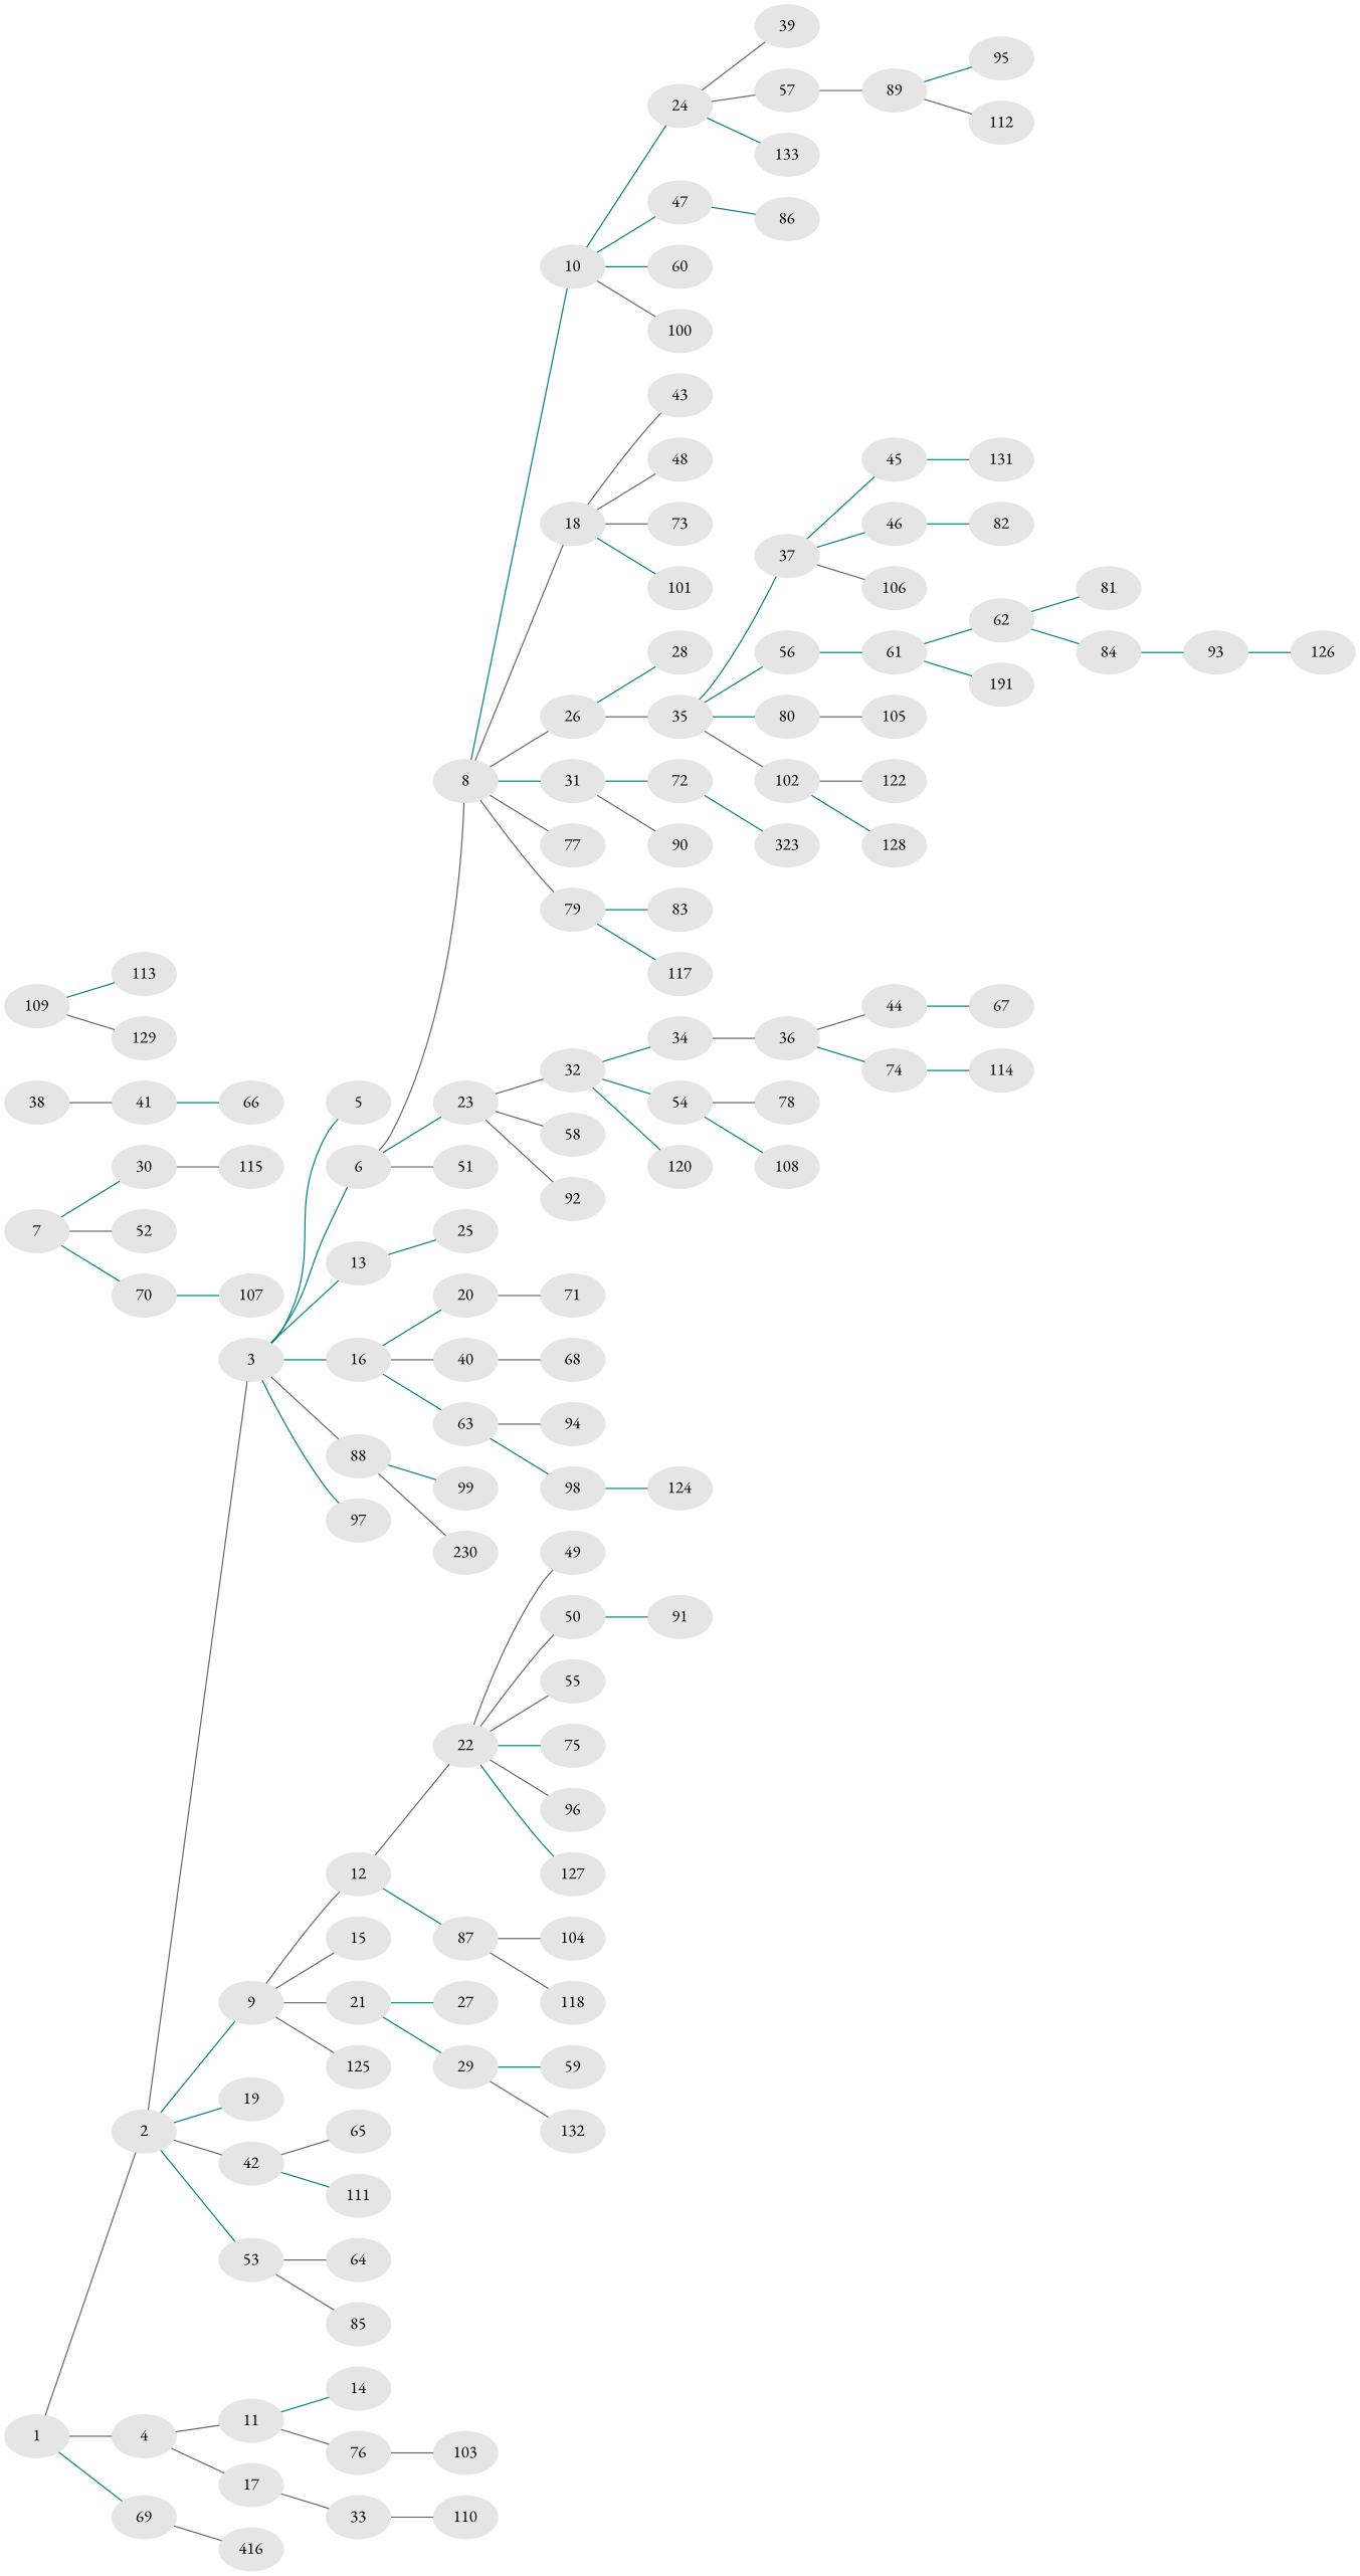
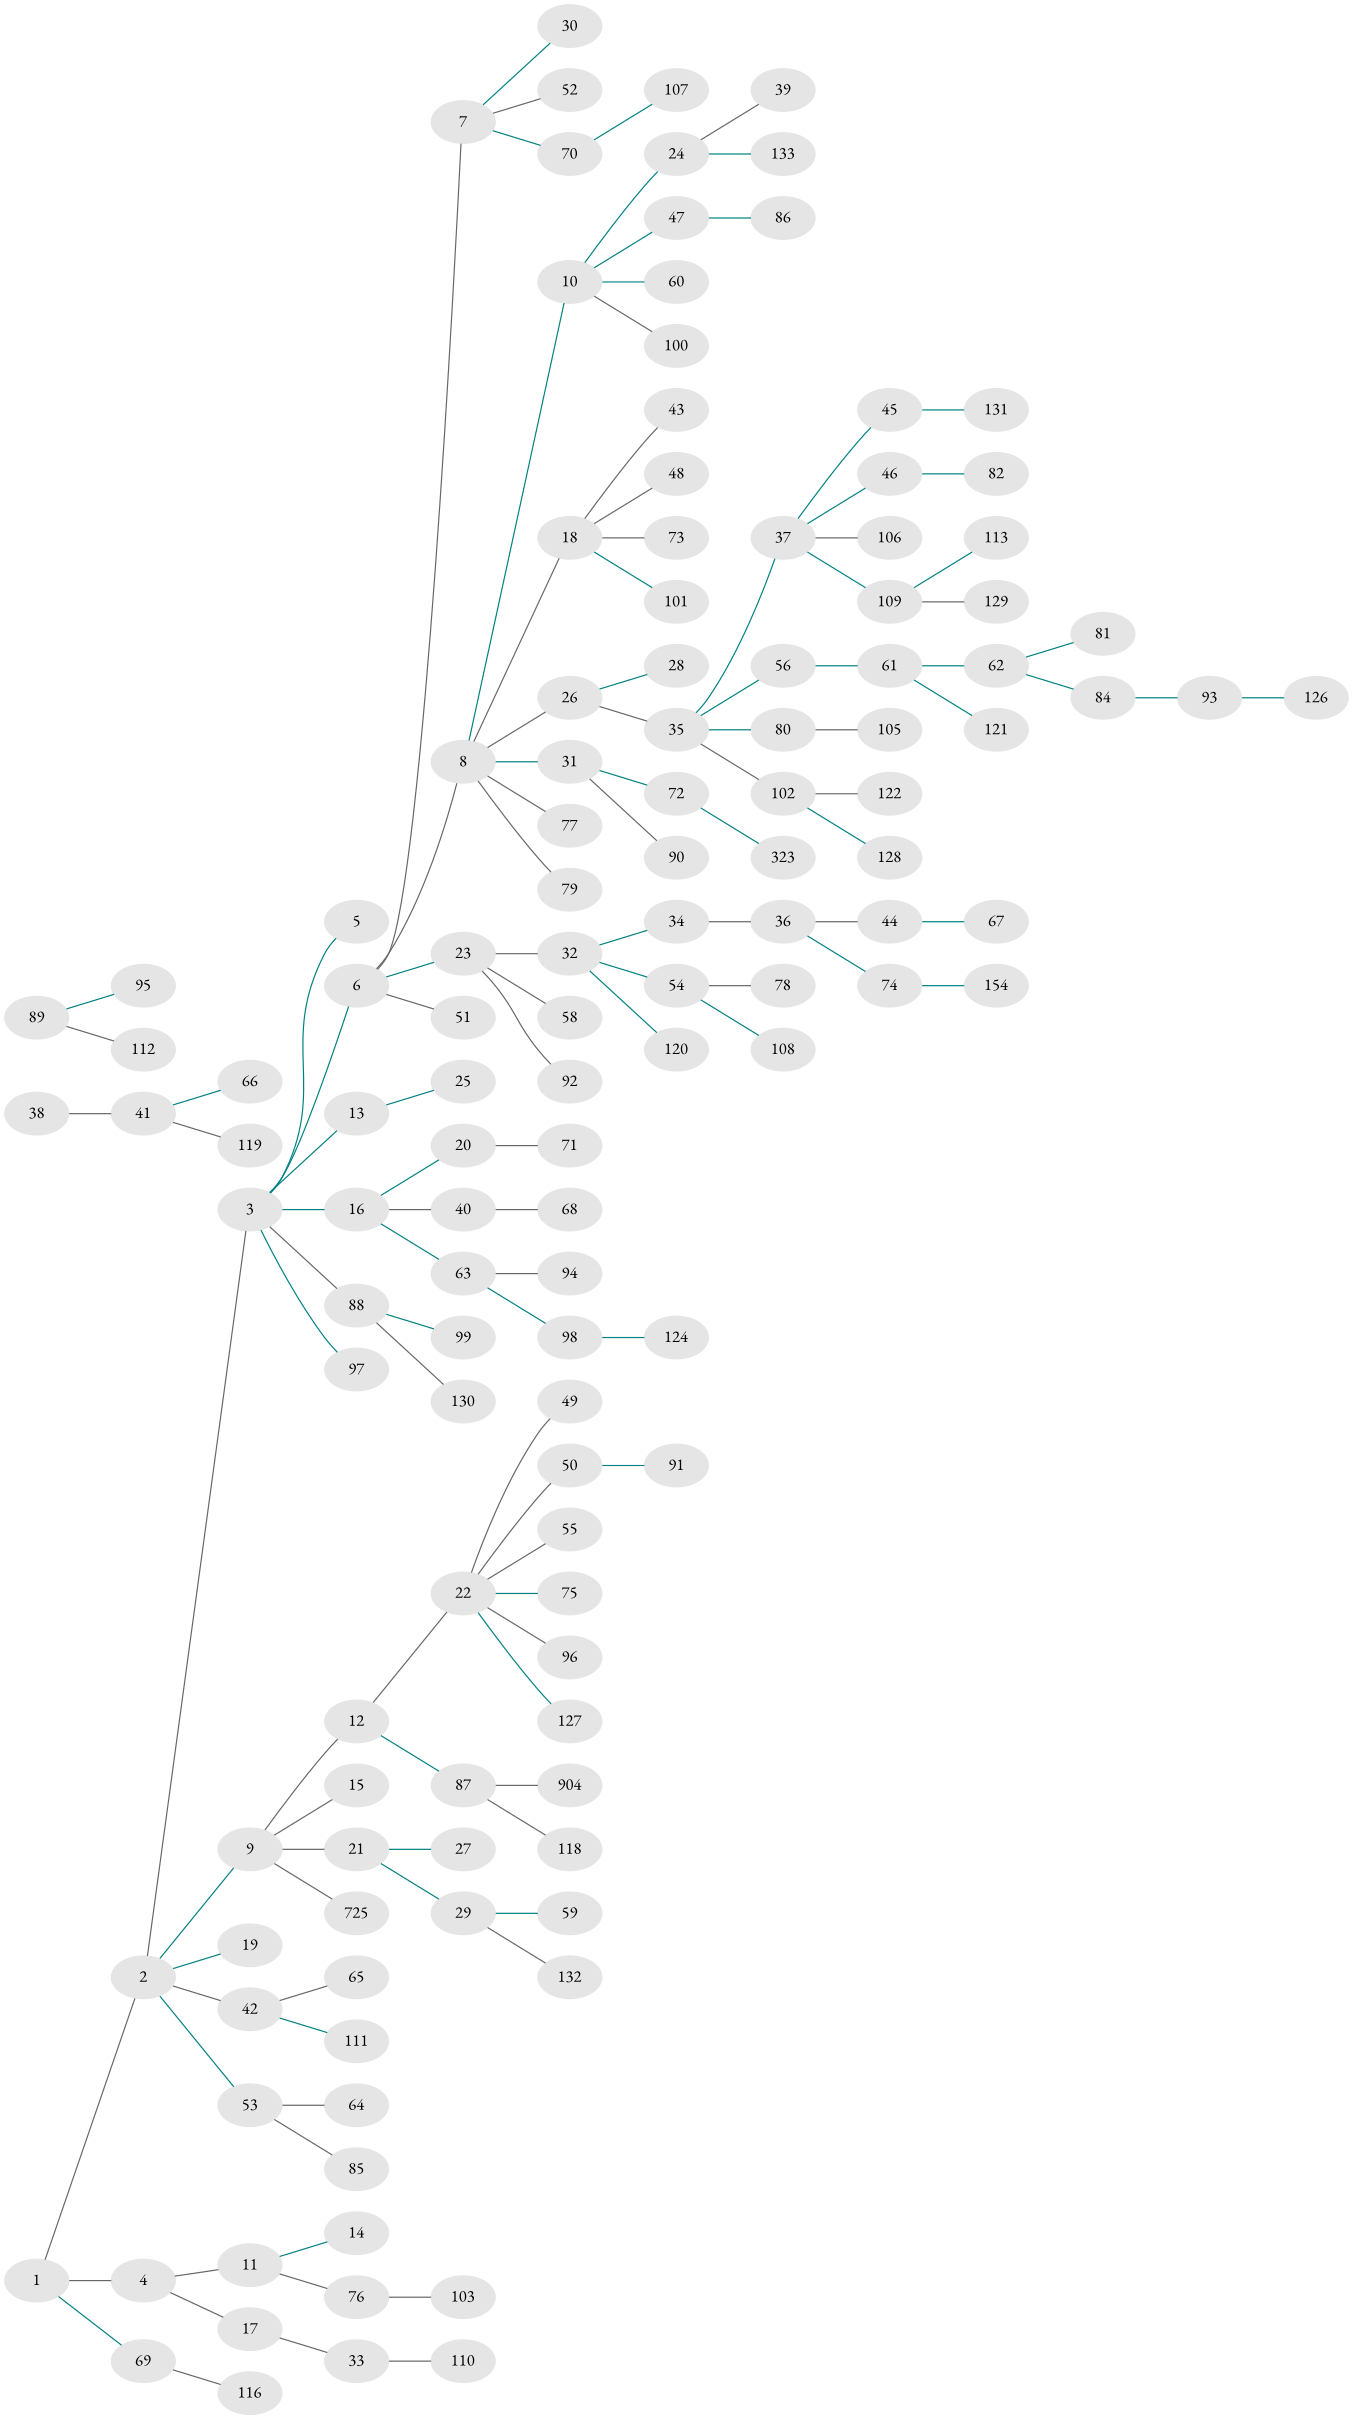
  graph {
    fontname="EB Garamond"
    rankdir=LR
    node [color=gray90 fontname="EB Garamond" style=filled]
    edge [color=teal fontname="EB Garamond"]
    1
    2
    4
    69
    3
    9
    19
    42
    53
    11
    17
-   116 [label=416]
+   116
    5
    6
    13
    16
    88
    97
    12
    15
    21
-   125
+   125 [label=725]
    65
    111
    64
    85
    7
    8
    23
    51
    25
    20
    40
    63
    99
-   130 [label=230]
+   130
    14
    76
    33
    30
    52
    70
    10
    18
    26
    31
    77
    79
    32
    58
    92
-   115
    107
    24
    47
    60
    100
    43
    48
    73
    101
    28
    35
    72
    90
-   83
-   117
    22
    87
    27
    29
    39
-   57
    133
    86
    103
    49
    50
    55
    75
    96
    127
-   104
+   104 [label=904]
    118
    71
    68
    94
    98
    110
    59
    132
    38
    41
    91
    34
    54
    120
    89
    37
    56
    80
    102
    n103 [label=323]
    36
    78
    108
    44
    74
    45
    46
    106
    109
    61
    105
    122
    128
    67
-   114
+   114 [label=154]
    131
    82
    113
    129
    66
+   119
    62
-   121 [label=191]
+   121
    95
    112
    81
    84
    93
    124
    126
    1 -- 2 [color=gray40]
    1 -- 4 [color=gray40]
    1 -- 69
    2 -- 3 [color=gray40]
    2 -- 9
    2 -- 19
    2 -- 42 [color=gray40]
    2 -- 53
    4 -- 11 [color=gray40]
    4 -- 17 [color=gray40]
    69 -- 116 [color=gray40]
    3 -- 5
    3 -- 6
    3 -- 13
    3 -- 16
    3 -- 88 [color=gray40]
    3 -- 97
    9 -- 12 [color=gray40]
    9 -- 15 [color=gray40]
    9 -- 21 [color=gray40]
    9 -- 125 [color=gray40]
    42 -- 65 [color=gray40]
    42 -- 111
    53 -- 64 [color=gray40]
    53 -- 85 [color=gray40]
    11 -- 14
    11 -- 76 [color=gray40]
    17 -- 33 [color=gray40]
+   6 -- 7 [color=gray40]
    6 -- 8 [color=gray40]
    6 -- 23
    6 -- 51 [color=gray40]
    13 -- 25
    16 -- 20
    16 -- 40 [color=gray40]
    16 -- 63
    88 -- 99
    88 -- 130 [color=gray40]
    12 -- 22 [color=gray40]
    12 -- 87
    21 -- 27
    21 -- 29
    7 -- 30
    7 -- 52 [color=gray40]
    7 -- 70
    8 -- 10
    8 -- 18 [color=gray40]
    8 -- 26 [color=gray40]
    8 -- 31
    8 -- 77 [color=gray40]
    8 -- 79 [color=gray40]
    23 -- 32 [color=gray40]
    23 -- 58 [color=gray40]
    23 -- 92 [color=gray40]
    20 -- 71 [color=gray40]
    40 -- 68 [color=gray40]
    63 -- 94 [color=gray40]
    63 -- 98
    76 -- 103 [color=gray40]
    33 -- 110 [color=gray40]
-   30 -- 115 [color=gray40]
    70 -- 107
    10 -- 24
    10 -- 47
    10 -- 60
    10 -- 100 [color=gray40]
    18 -- 43 [color=gray40]
    18 -- 48 [color=gray40]
    18 -- 73 [color=gray40]
    18 -- 101
    26 -- 28
    26 -- 35 [color=gray40]
    31 -- 72
    31 -- 90 [color=gray40]
-   79 -- 83
-   79 -- 117
    32 -- 34
    32 -- 54
    32 -- 120
    24 -- 39 [color=gray40]
-   24 -- 57 [color=gray40]
    24 -- 133
    47 -- 86
    35 -- 37
    35 -- 56
    35 -- 80
    35 -- 102 [color=gray40]
    72 -- n103
    22 -- 49 [color=gray40]
    22 -- 50 [color=gray40]
    22 -- 55 [color=gray40]
    22 -- 75
    22 -- 96 [color=gray40]
    22 -- 127
    87 -- 104 [color=gray40]
    87 -- 118 [color=gray40]
    29 -- 59
    29 -- 132 [color=gray40]
-   57 -- 89 [color=gray40]
    50 -- 91
    98 -- 124
    38 -- 41 [color=gray40]
    41 -- 66
+   41 -- 119 [color=gray40]
    34 -- 36 [color=gray40]
    54 -- 78 [color=gray40]
    54 -- 108
    89 -- 95
    89 -- 112 [color=gray40]
    37 -- 45
    37 -- 46
    37 -- 106 [color=gray40]
+   37 -- 109
    56 -- 61
    80 -- 105 [color=gray40]
    102 -- 122 [color=gray40]
    102 -- 128
    36 -- 44 [color=gray40]
    36 -- 74
    44 -- 67
    74 -- 114
    45 -- 131
    46 -- 82
    109 -- 113
    109 -- 129 [color=gray40]
    61 -- 62
    61 -- 121
    62 -- 81
    62 -- 84
    84 -- 93
    93 -- 126
  }
